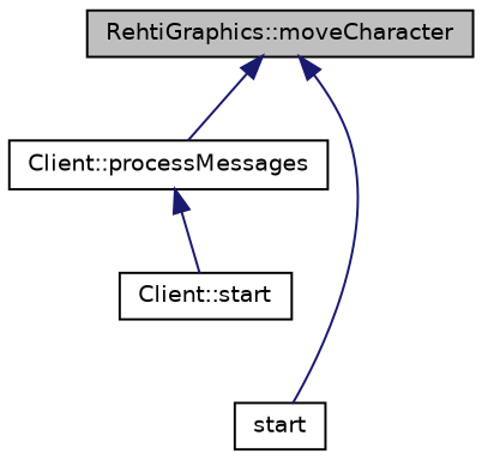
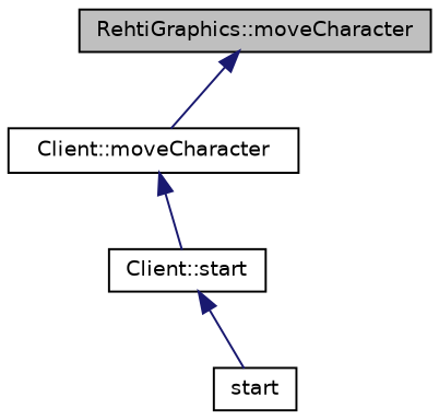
  digraph {
    rankdir=TB
    node [color=black fillcolor=white fontname=Helvetica fontsize=10 shape=record style=filled]
    edge [color=midnightblue dir=back fontname=Helvetica fontsize=10 labelfontname=Helvetica labelfontsize=10 style=solid]
    n1 [fillcolor=grey75 fontcolor=black height=0.2 label="RehtiGraphics::moveCharacter" width=0.4]
-   n2 [height=0.2 label="Client::processMessages" width=0.4]
+   n2 [height=0.2 label="Client::moveCharacter" width=0.4]
    n3 [height=0.2 label="Client::start" width=0.4]
    n4 [height=0.2 label=start width=0.4]
    n1 -> n2
    n2 -> n3
-   n1 -> n4
+   n3 -> n4
  }
